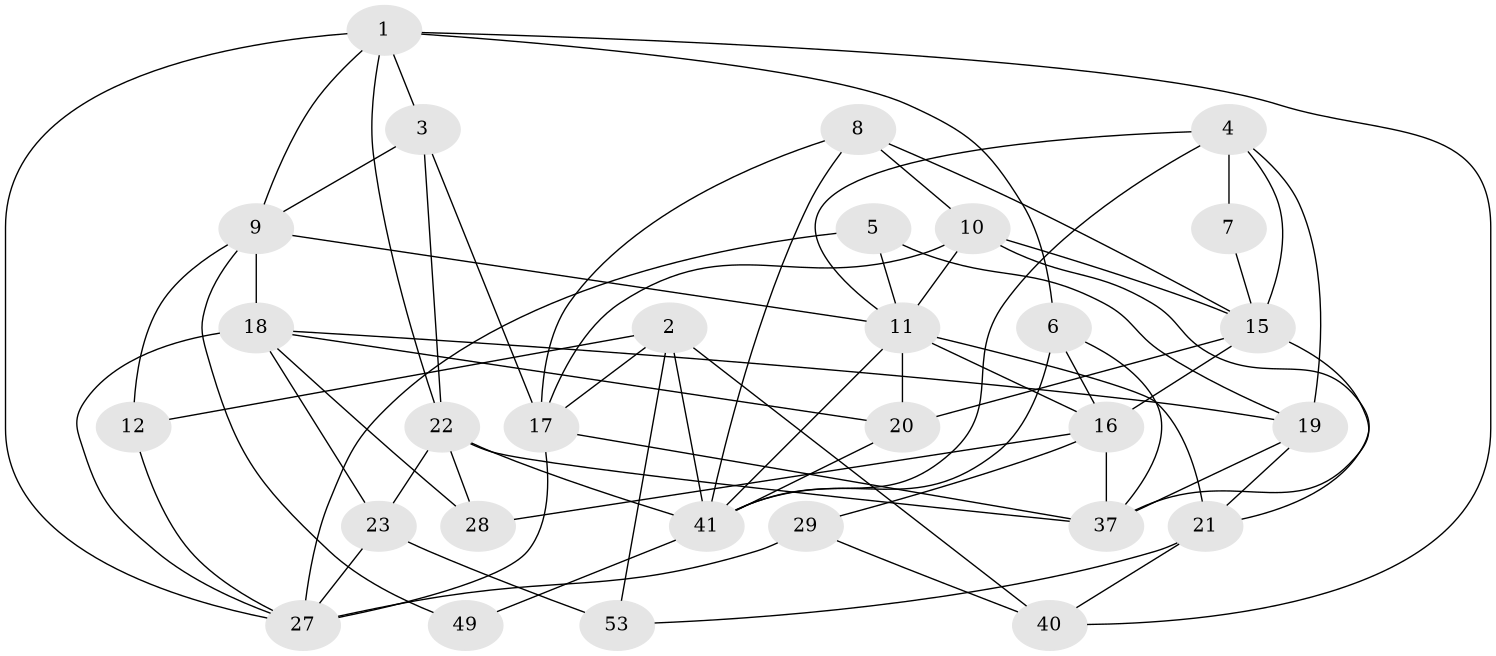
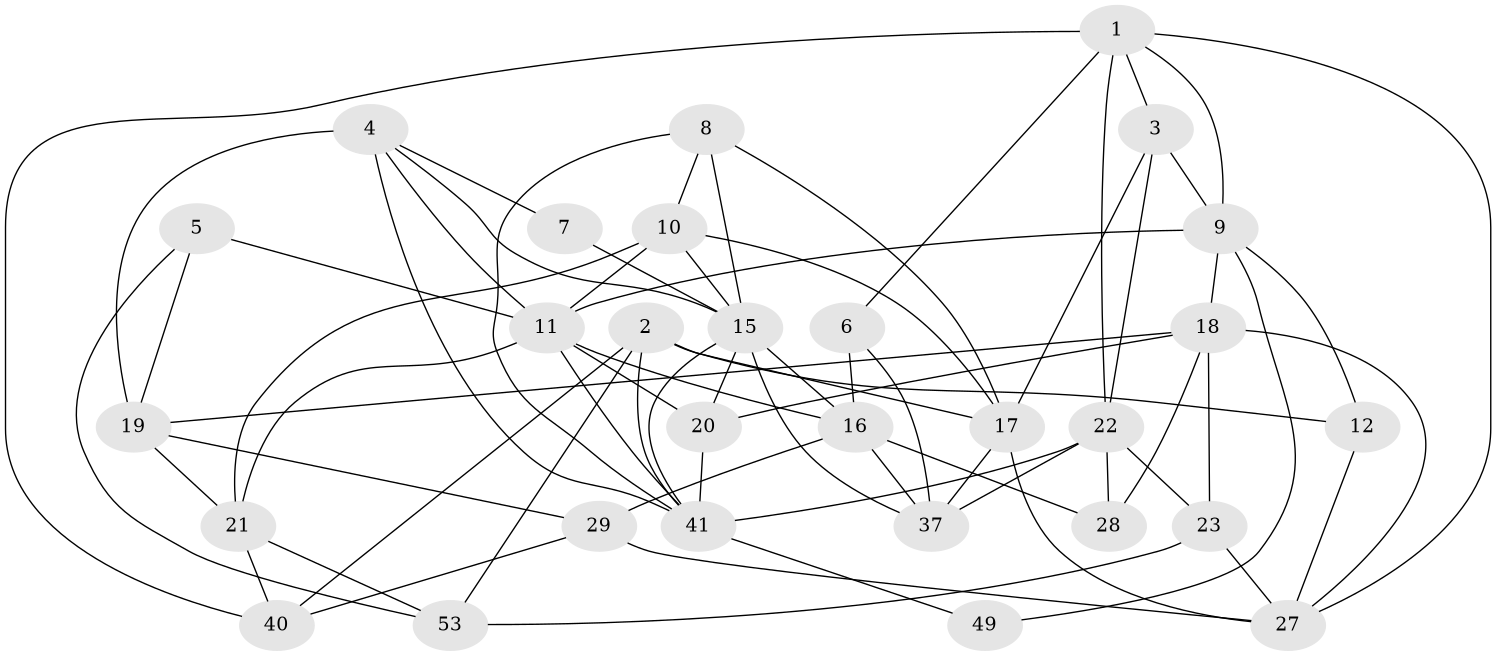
  graph {
    node [color=gray90 style=filled]
    1 [super="+35"]
    3 [super="+14"]
    6 [super="+51"]
    9 [super="+25"]
    22 [super="+29"]
    27 [super="+31"]
    40 [super="+46"]
    17 [super="+39"]
    41 [super="+42"]
    16 [super="+30"]
    n11 [label=37]
    12 [super="+52"]
    11 [super="+13"]
    18 [super="+26"]
    49
    28 [super="+44"]
    23
    2 [super="+37"]
    53
    4 [super="+32"]
    7 [super="+47"]
    15 [super="+50"]
    19 [super="+36"]
    21 [super="+48"]
    20 [super="+54"]
    n26 [label=29 super="+38"]
    5 [super="+43"]
    8 [super="+33"]
    10
    1 -- 3
    1 -- 6
    1 -- 9
    1 -- 22
    1 -- 27
    1 -- 40
    3 -- 9
    3 -- 22
    3 -- 17
-   6 -- 41
+   15 -- 41
    6 -- 16
    6 -- n11
    9 -- 12
    9 -- 11
    9 -- 18
    9 -- 49
    22 -- 41 [weight=2]
    22 -- n11
    22 -- 28
    22 -- 23
    17 -- 27
    17 -- n11
    41 -- 49
    16 -- n11
    16 -- 28
    16 -- n26
    12 -- 27
    11 -- 41
    11 -- 16 [weight=2]
    11 -- 21
    11 -- 20
    18 -- 27
    18 -- 28 [weight=2]
    18 -- 23
    18 -- 19
    18 -- 20
    23 -- 27
    23 -- 53
    2 -- 40
    2 -- 17
    2 -- 41
    2 -- 12
    2 -- 53
    4 -- 41
    4 -- 11
    4 -- 7
    4 -- 15
    4 -- 19
    7 -- 15
    15 -- 16
    15 -- n11
    15 -- 20
    19 -- 21
-   19 -- n11
+   19 -- n26
    21 -- 40
    21 -- 53
    20 -- 41
    n26 -- 27
    n26 -- 40
-   5 -- 27
+   5 -- 53
    5 -- 11
    5 -- 19 [weight=2]
    8 -- 17
    8 -- 41 [weight=2]
    8 -- 15 [weight=2]
    8 -- 10
    10 -- 17 [weight=2]
    10 -- 11
    10 -- 15
    10 -- 21
  }
